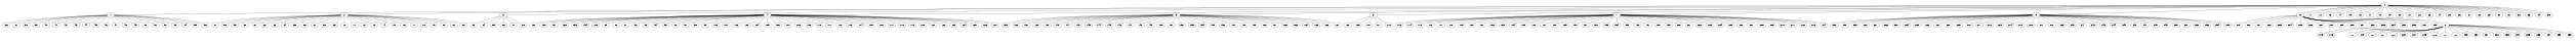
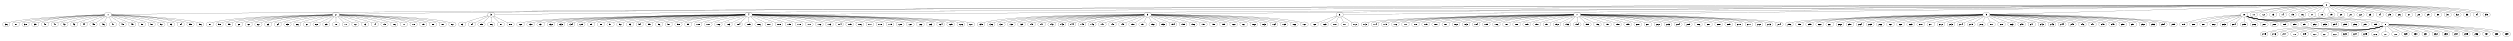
  graph {
    0
    1
    2
    3
    4
    5
    6
    7
    9
    10
    11
    12
    13
    14
    15
    16
    17
    18
    19
    20
    21
    22
    23
    24
    25
    26
    27
    28
    29
    30
    31
    32
    33
    34
    35
    36
    37
    38
    39
    40
    41
    42
    43
    44
    45
    46
    47
    48
    49
    50
    51
    52
    53
    54
    55
    56
    57
    58
    59
    60
    61
    62
    63
    64
    65
    66
    67
    68
    69
    70
    71
    72
    73
    74
    75
    76
    77
    78
    79
    80
    81
    82
    83
    84
    85
    86
    87
    88
    128
    130
    131
    132
    133
    134
    129
    89
    90
    91
    92
    93
    94
    95
    96
    97
    98
    99
    100
    101
    102
    103
    104
    105
    106
    107
    108
    109
    110
    111
    112
    113
    114
    115
    116
    117
    118
    119
    120
    121
    122
    123
    124
    125
    126
    127
    135
    136
    137
    138
    139
    140
    141
    142
    143
    144
    145
    146
    147
    148
    149
    150
    151
    152
    153
    154
    155
    156
    157
    158
    159
    160
    161
    162
    163
    164
    165
    166
    167
    168
    169
    170
    171
    172
    173
    174
    175
    176
    177
    178
    179
    180
    181
    182
    183
    184
    185
    186
    187
    188
    189
    190
    191
    192
    193
    194
    195
    196
    197
    198
    199
    200
    201
    202
    203
    204
    205
    206
    207
    208
    209
    210
    211
    212
    213
    214
    8
    215
    216
+   217
    218
    219
    220
    221
    222
    223
    224
    225
    226
    227
    228
    229
    230
    231
    232
    233
    234
    235
    236
    237
    238
    239
    256
    258
    259
    260
    261
    262
    257
    264
    265
    266
    267
    268
    269
    270
    271
    272
    273
    274
    275
    276
    277
    278
    263
    240
    241
    242
    243
    244
    245
    246
    247
    248
    249
    250
    251
    252
    253
    254
    255
    279
    280
    281
    282
    283
    284
    285
    286
    287
    288
    289
    290
    291
    292
    293
    294
    295
    296
    297
    299
    0 -- 1
    0 -- 2
    0 -- 3
    0 -- 4
    0 -- 5
    0 -- 6
    0 -- 7
    0 -- 9
    0 -- 10
    0 -- 11
    0 -- 12
    0 -- 13
    0 -- 14
    0 -- 15
    0 -- 16
    0 -- 17
    0 -- 18
    0 -- 19
    0 -- 20
    0 -- 21
    0 -- 22
    0 -- 23
    0 -- 24
    0 -- 25
    0 -- 26
    0 -- 27
    0 -- 28
    0 -- 29
    0 -- 30
    0 -- 31
    0 -- 32
    0 -- 33
    0 -- 34
    0 -- 35
    1 -- 36
    1 -- 37
    1 -- 38
    1 -- 39
    1 -- 40
    1 -- 41
    1 -- 42
    1 -- 43
    1 -- 44
    1 -- 45
    1 -- 46
    1 -- 47
    1 -- 48
    1 -- 49
    1 -- 50
    1 -- 51
    1 -- 52
    1 -- 53
    1 -- 54
    1 -- 55
    1 -- 56
    2 -- 57
    2 -- 58
    2 -- 59
    2 -- 60
    2 -- 61
    2 -- 62
    2 -- 63
    2 -- 64
    2 -- 65
    2 -- 66
    2 -- 67
    2 -- 68
    2 -- 69
    2 -- 70
    2 -- 71
    2 -- 72
    2 -- 73
    2 -- 74
    2 -- 75
    2 -- 76
    2 -- 77
    2 -- 78
    2 -- 79
    2 -- 80
    2 -- 81
    2 -- 82
    3 -- 83
    3 -- 84
    3 -- 85
    3 -- 86
    3 -- 87
    3 -- 88
    4 -- 128
    4 -- 130
    4 -- 131
    4 -- 132
    4 -- 133
    4 -- 134
    4 -- 129
    4 -- 89
    4 -- 90
    4 -- 91
    4 -- 92
    4 -- 93
    4 -- 94
    4 -- 95
    4 -- 96
    4 -- 97
    4 -- 98
    4 -- 99
    4 -- 100
    4 -- 101
    4 -- 102
    4 -- 103
    4 -- 104
    4 -- 105
    4 -- 106
    4 -- 107
    4 -- 108
    4 -- 109
    4 -- 110
    4 -- 111
    4 -- 112
    4 -- 113
    4 -- 114
    4 -- 115
    4 -- 116
    4 -- 117
    4 -- 118
    4 -- 119
    4 -- 120
    4 -- 121
    4 -- 122
    4 -- 123
    4 -- 124
    4 -- 125
    4 -- 126
    4 -- 127
    5 -- 135
    5 -- 136
    5 -- 137
    5 -- 138
    5 -- 139
    5 -- 140
    5 -- 141
    5 -- 142
    5 -- 143
    5 -- 144
    5 -- 145
    5 -- 146
    5 -- 147
    5 -- 148
    5 -- 149
    5 -- 150
    5 -- 151
    5 -- 152
    5 -- 153
    5 -- 154
    5 -- 155
    5 -- 156
    5 -- 157
    5 -- 158
    5 -- 159
    5 -- 160
    5 -- 161
    5 -- 162
    5 -- 163
    5 -- 164
    5 -- 165
    5 -- 166
    5 -- 167
    6 -- 168
    6 -- 169
    6 -- 170
    6 -- 171
    6 -- 172
    7 -- 173
    7 -- 174
    7 -- 175
    7 -- 176
    7 -- 177
    7 -- 178
    7 -- 179
    7 -- 180
    7 -- 181
    7 -- 182
    7 -- 183
    7 -- 184
    7 -- 185
    7 -- 186
    7 -- 187
    7 -- 188
    7 -- 189
    7 -- 190
    7 -- 191
    7 -- 192
    7 -- 193
    7 -- 194
    7 -- 195
    7 -- 196
    7 -- 197
    7 -- 198
    7 -- 199
    7 -- 200
    7 -- 201
    7 -- 202
    7 -- 203
    7 -- 204
    7 -- 205
    7 -- 206
    7 -- 207
    7 -- 208
    7 -- 209
    7 -- 210
    7 -- 211
    7 -- 212
    7 -- 213
    7 -- 214
    9 -- 256
    9 -- 258
    9 -- 259
    9 -- 260
    9 -- 261
    9 -- 262
    9 -- 257
    9 -- 264
    9 -- 265
    9 -- 266
    9 -- 267
    9 -- 268
    9 -- 269
    9 -- 270
    9 -- 271
    9 -- 272
    9 -- 273
    9 -- 274
    9 -- 275
    9 -- 276
    9 -- 277
    9 -- 278
    9 -- 263
    9 -- 240
    9 -- 241
    9 -- 242
    9 -- 243
    9 -- 244
    9 -- 245
    9 -- 246
    9 -- 247
    9 -- 248
    9 -- 249
    9 -- 250
    9 -- 251
    9 -- 252
    9 -- 253
    9 -- 254
    9 -- 255
    10 -- 279
    10 -- 280
    10 -- 281
    10 -- 282
    10 -- 283
    10 -- 284
    10 -- 285
    10 -- 286
    10 -- 287
    10 -- 288
    10 -- 289
    10 -- 290
    10 -- 291
    10 -- 292
    10 -- 293
    10 -- 294
    10 -- 295
    10 -- 296
    10 -- 297
    10 -- 299
    17 -- 8
    8 -- 215
    8 -- 216
+   8 -- 217
    8 -- 218
    8 -- 219
    8 -- 220
    8 -- 221
    8 -- 222
    8 -- 223
    8 -- 224
    8 -- 225
    8 -- 226
    8 -- 227
    8 -- 228
    8 -- 229
    8 -- 230
    8 -- 231
    8 -- 232
    8 -- 233
    8 -- 234
    8 -- 235
    8 -- 236
    8 -- 237
    8 -- 238
    8 -- 239
  }
